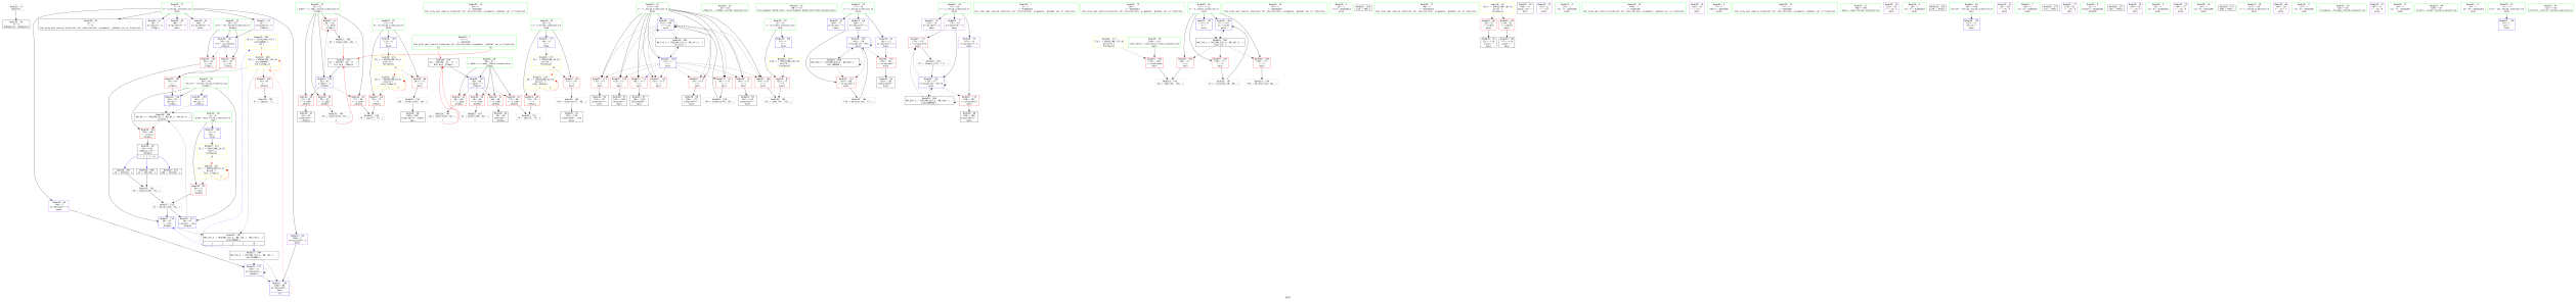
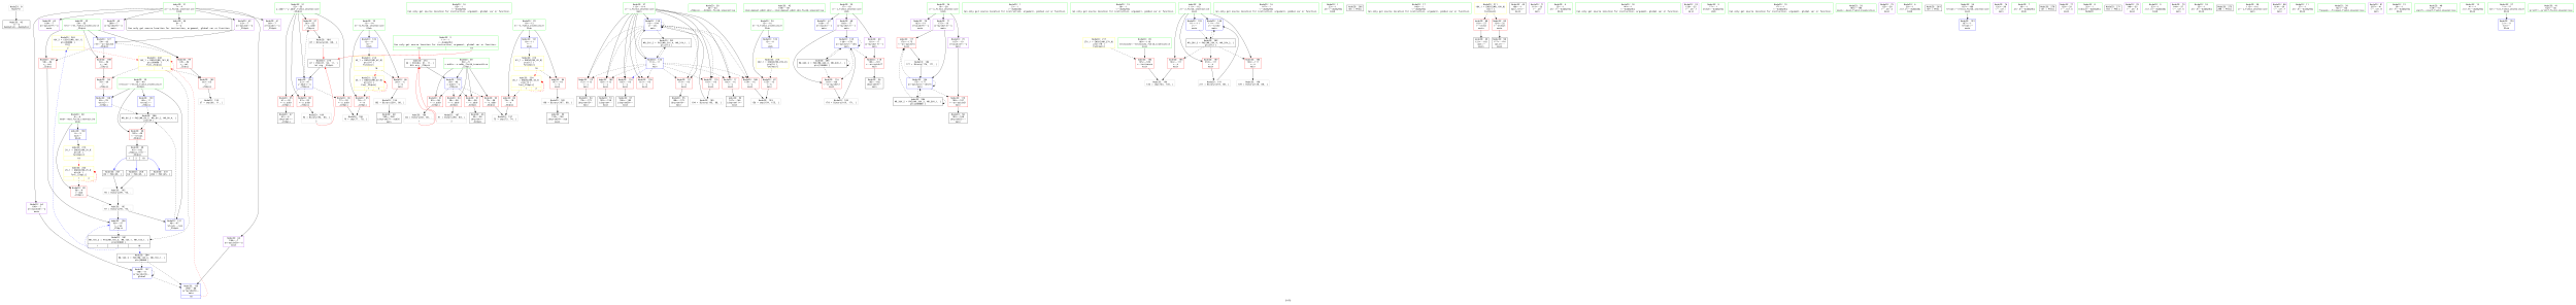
  digraph {
    fontname="Roboto Mono"
    label=SVFG
    node [color=green fontname="Roboto Mono" shape=record]
    edge [fontname="Roboto Mono" style=solid]
    n1 [color=grey label="{NodeID: 0\nNullPtr}"]
    n2 [color=black label="{NodeID: 43\n2\<--3\ndummyVal\<--dummyVal\n}"]
    n3 [color=yellow label="{NodeID: 263\n16V_3 = CSCHI(MR_16V_1)\npts\{90000 \}\nCS[]|{<s0>2}}" style=double]
    n4 [color=yellow label="{NodeID: 230\n16V_1 = ENCHI(MR_16V_0)\npts\{90000 \}\nFun[_Z2dpii]|{|<s3>1}}" style=double]
    n5 [color=red label="{NodeID: 102\n66\<--65\n\<--\n_Z2dpii\n}"]
    n6 [color=red label="{NodeID: 103\n70\<--69\n\<--\n_Z2dpii\n}"]
    n7 [color=black label="{NodeID: 201\nMR_16V_2 = PHI(MR_16V_5, MR_16V_1, MR_16V_1, )\npts\{90000 \}\n|{<s0>1|<s1>2|<s2>10}}"]
    n8 [color=grey label="{NodeID: 199\n67 = cmp(66, 11, )\n}"]
    n9 [color=blue label="{NodeID: 128\n48\<--70\nretval\<--\n_Z2dpii\n}"]
    n10 [color=blue label="{NodeID: 130\n98\<--97\n\<--rem\n_Z2dpii\n}"]
    n11 [color=black label="{NodeID: 204\nMR_16V_2 = PHI(MR_16V_6, MR_16V_1, )\npts\{90000 \}\n}"]
    n12 [color=red label="{NodeID: 97\n86\<--52\n\<--y.addr\n_Z2dpii\n}"]
    n13 [color=grey label="{NodeID: 188\n87 = Binary(86, 88, )\n|{<s0>1}}"]
    n14 [color=black label="{NodeID: 275\n47 = PHI(87, 93, 11, )\n1st arg _Z2dpii }"]
    n15 [color=blue label="{NodeID: 126\n52\<--47\ny.addr\<--y\n_Z2dpii\n}"]
    n16 [label="{NodeID: 14\n85\<--1\n\<--dummyObj\nCan only get source location for instruction, argument, global var or function.}"]
    n17 [color=grey label="{NodeID: 194\n202 = Binary(201, 88, )\n}"]
    n18 [color=black label="{NodeID: 60\n203\<--202\nidxprom27\<--sub26\nmain\n}"]
    n19 [color=red label="{NodeID: 111\n166\<--113\n\<--i\nmain\n}"]
    n20 [color=black label="{NodeID: 53\n167\<--166\nidxprom11\<--\nmain\n}"]
    n21 [label="{NodeID: 28\n43\<--44\n_Z2dpii\<--_Z2dpii_field_insensitive\n}"]
    n22 [color=blue label="{NodeID: 125\n50\<--46\nx.addr\<--x\n_Z2dpii\n}"]
    n23 [color=red label="{NodeID: 91\n58\<--50\n\<--x.addr\n_Z2dpii\n}"]
    n24 [color=red label="{NodeID: 92\n73\<--50\n\<--x.addr\n_Z2dpii\n}"]
    n25 [color=red label="{NodeID: 93\n83\<--50\n\<--x.addr\n_Z2dpii\n}"]
    n26 [color=red label="{NodeID: 94\n90\<--50\n\<--x.addr\n_Z2dpii\n}"]
    n27 [color=black label="{NodeID: 46\n59\<--58\nidxprom\<--\n_Z2dpii\n}"]
    n28 [color=grey label="{NodeID: 197\n75 = cmp(73, 74, )\n}"]
    n29 [color=grey label="{NodeID: 186\n84 = Binary(83, 85, )\n|{<s0>1}}"]
    n30 [color=grey label="{NodeID: 187\n91 = Binary(90, 88, )\n|{<s0>2}}"]
    n31 [color=black label="{NodeID: 274\n46 = PHI(84, 91, 11, )\n0th arg _Z2dpii }"]
    n32 [label="{NodeID: 42\n150\<--151\nllvm.memset.p0i8.i64\<--llvm.memset.p0i8.i64_field_insensitive\n}"]
    n33 [color=blue label="{NodeID: 139\n204\<--88\narrayidx28\<--\nmain\n|{<s0>10}}"]
    n34 [color=black label="{NodeID: 56\n183\<--182\nidxprom18\<--\nmain\n}"]
    n35 [color=purple label="{NodeID: 70\n163\<--19\narrayidx9\<--y\nmain\n}"]
    n36 [color=red label="{NodeID: 84\n197\<--10\n\<--n\nmain\n}"]
    n37 [color=grey label="{NodeID: 182\n198 = Binary(197, 88, )\n}"]
    n38 [color=black label="{NodeID: 59\n199\<--198\nidxprom24\<--sub\nmain\n}"]
    n39 [label="{NodeID: 1\n5\<--1\n\<--dummyObj\nCan only get source location for instruction, argument, global var or function.}"]
    n40 [color=red label="{NodeID: 98\n92\<--52\n\<--y.addr\n_Z2dpii\n}"]
    n41 [color=grey label="{NodeID: 189\n93 = Binary(92, 85, )\n|{<s0>2}}"]
    n42 [label="{NodeID: 15\n88\<--1\n\<--dummyObj\nCan only get source location for instruction, argument, global var or function.}"]
    n43 [color=grey label="{NodeID: 195\n156 = cmp(154, 155, )\n}"]
    n44 [color=red label="{NodeID: 112\n173\<--113\n\<--i\nmain\n}"]
    n45 [color=black label="{NodeID: 54\n174\<--173\nidxprom13\<--\nmain\n}"]
    n46 [label="{NodeID: 29\n48\<--49\nretval\<--retval_field_insensitive\n_Z2dpii\n}"]
    n47 [color=red label="{NodeID: 90\n102\<--48\n\<--retval\n_Z2dpii\n}"]
    n48 [color=blue label="{NodeID: 129\n48\<--11\nretval\<--\n_Z2dpii\n}"]
    n49 [color=blue label="{NodeID: 131\n48\<--97\nretval\<--rem\n_Z2dpii\n}"]
    n50 [color=black label="{NodeID: 48\n45\<--102\n_Z2dpii_ret\<--\n_Z2dpii\n|{<s0>1|<s1>2|<s2>10}}"]
    n51 [color=black label="{NodeID: 200\nMR_8V_3 = PHI(MR_8V_5, MR_8V_2, MR_8V_4, )\npts\{49 \}\n}"]
    n52 [color=black label="{NodeID: 267\n89 = PHI(45, )\n}"]
    n53 [color=black label="{NodeID: 268\n94 = PHI(45, )\n}"]
    n54 [color=black label="{NodeID: 272\n206 = PHI(45, )\n}"]
    n55 [color=red label="{NodeID: 95\n61\<--52\n\<--y.addr\n_Z2dpii\n}"]
    n56 [color=red label="{NodeID: 96\n77\<--52\n\<--y.addr\n_Z2dpii\n}"]
    n57 [color=black label="{NodeID: 47\n62\<--61\nidxprom1\<--\n_Z2dpii\n}"]
    n58 [color=grey label="{NodeID: 198\n79 = cmp(77, 78, )\n}"]
    n59 [color=yellow label="{NodeID: 223\n2V_1 = ENCHI(MR_2V_0)\npts\{6 \}\nFun[_Z2dpii]|{|<s1>1|<s2>2}}" style=double]
    n60 [color=red label="{NodeID: 82\n96\<--4\n\<--mod\n_Z2dpii\n}"]
    n61 [color=grey label="{NodeID: 193\n97 = Binary(95, 96, )\n}"]
    n62 [color=blue label="{NodeID: 140\n111\<--211\nz\<--inc32\nmain\n}"]
    n63 [color=black label="{NodeID: 202\nMR_29V_3 = PHI(MR_29V_4, MR_29V_2, )\npts\{112 \}\n}"]
    n64 [color=red label="{NodeID: 105\n134\<--111\n\<--z\nmain\n}"]
    n65 [color=red label="{NodeID: 106\n138\<--111\n\<--z\nmain\n}"]
    n66 [color=red label="{NodeID: 107\n210\<--111\n\<--z\nmain\n}"]
    n67 [color=grey label="{NodeID: 196\n136 = cmp(134, 135, )\n}"]
    n68 [color=grey label="{NodeID: 190\n139 = Binary(138, 88, )\n}"]
    n69 [color=grey label="{NodeID: 191\n211 = Binary(210, 88, )\n}"]
    n70 [color=black label="{NodeID: 57\n186\<--185\nidxprom20\<--\nmain\n}"]
    n71 [color=purple label="{NodeID: 71\n175\<--19\narrayidx14\<--y\nmain\n}"]
    n72 [color=red label="{NodeID: 117\n176\<--175\n\<--arrayidx14\nmain\n}"]
    n73 [color=blue label="{NodeID: 136\n175\<--177\narrayidx14\<--dec15\nmain\n}"]
    n74 [color=grey label="{NodeID: 184\n177 = Binary(176, 171, )\n}"]
    n75 [color=red label="{NodeID: 119\n188\<--187\n\<--arrayidx21\nmain\n}"]
    n76 [color=black label="{NodeID: 206\nMR_36V_2 = PHI(MR_36V_3, MR_36V_1, )\npts\{200000 \}\n}"]
    n77 [color=black label="{NodeID: 58\n189\<--188\nidxprom22\<--\nmain\n}"]
    n78 [color=red label="{NodeID: 85\n78\<--13\n\<--m\n_Z2dpii\n}"]
    n79 [label="{NodeID: 2\n11\<--1\n\<--dummyObj\nCan only get source location for instruction, argument, global var or function.|{<s0>10|<s1>10}}"]
+   n80 [color=red label="{NodeID: 99\n65\<--54\n\<--ret\n_Z2dpii\n}"]
    n81 [label="{NodeID: 16\n147\<--1\n\<--dummyObj\nCan only get source location for instruction, argument, global var or function.}"]
    n82 [color=red label="{NodeID: 113\n179\<--113\n\<--i\nmain\n}"]
    n83 [color=black label="{NodeID: 55\n180\<--179\nidxprom16\<--\nmain\n}"]
    n84 [label="{NodeID: 30\n50\<--51\nx.addr\<--x.addr_field_insensitive\n_Z2dpii\n}"]
    n85 [color=blue label="{NodeID: 127\n54\<--63\nret\<--arrayidx2\n_Z2dpii\n}"]
    n86 [color=red label="{NodeID: 100\n69\<--54\n\<--ret\n_Z2dpii\n}"]
    n87 [color=red label="{NodeID: 101\n98\<--54\n\<--ret\n_Z2dpii\n}"]
    n88 [color=black label="{NodeID: 44\n8\<--7\n\<--a\nCan only get source location for instruction, argument, global var or function.}"]
    n89 [color=yellow label="{NodeID: 224\n4V_1 = ENCHI(MR_4V_0)\npts\{12 \}\nFun[_Z2dpii]|{|<s1>1|<s2>2}}" style=double]
    n90 [color=red label="{NodeID: 83\n74\<--10\n\<--n\n_Z2dpii\n}"]
    n91 [color=purple label="{NodeID: 72\n187\<--19\narrayidx21\<--y\nmain\n}"]
    n92 [color=red label="{NodeID: 86\n201\<--13\n\<--m\nmain\n}"]
    n93 [label="{NodeID: 3\n23\<--1\n.str\<--dummyObj\nGlob }"]
    n94 [color=black label="{NodeID: 266\n145 = PHI()\n}"]
    n95 [color=grey label="{NodeID: 183\n170 = Binary(169, 171, )\n}"]
    n96 [color=blue label="{NodeID: 135\n168\<--170\narrayidx12\<--dec\nmain\n}"]
    n97 [color=red label="{NodeID: 116\n169\<--168\n\<--arrayidx12\nmain\n}"]
    n98 [color=red label="{NodeID: 118\n182\<--181\n\<--arrayidx17\nmain\n}"]
    n99 [color=black label="{NodeID: 205\nMR_34V_2 = PHI(MR_34V_3, MR_34V_1, )\npts\{180000 \}\n}"]
    n100 [label="{NodeID: 17\n148\<--1\n\<--dummyObj\nCan only get source location for instruction, argument, global var or function.}"]
    n101 [color=red label="{NodeID: 114\n185\<--113\n\<--i\nmain\n}"]
    n102 [label="{NodeID: 31\n52\<--53\ny.addr\<--y.addr_field_insensitive\n_Z2dpii\n}"]
    n103 [color=yellow label="{NodeID: 211\n18V_1 = ENCHI(MR_18V_0)\npts\{1 \}\nFun[main]}" style=double]
    n104 [color=red label="{NodeID: 88\n118\<--27\n\<--stdin\nmain\n}"]
    n105 [color=red label="{NodeID: 89\n124\<--32\n\<--stdout\nmain\n}"]
    n106 [color=black label="{NodeID: 49\n121\<--118\ncall\<--\nmain\n}"]
    n107 [color=black label="{NodeID: 50\n127\<--124\ncall1\<--\nmain\n}"]
    n108 [color=black label="{NodeID: 45\n106\<--11\nmain_ret\<--\nmain\n}"]
    n109 [color=yellow label="{NodeID: 225\n6V_1 = ENCHI(MR_6V_0)\npts\{14 \}\nFun[_Z2dpii]|{|<s1>1|<s2>2}}" style=double]
    n110 [color=purple label="{NodeID: 73\n119\<--23\n\<--.str\nmain\n}"]
    n111 [color=red label="{NodeID: 87\n155\<--15\n\<--k\nmain\n}"]
    n112 [label="{NodeID: 4\n25\<--1\n.str.1\<--dummyObj\nGlob }"]
    n113 [color=grey label="{NodeID: 192\n95 = Binary(89, 94, )\n}"]
    n114 [label="{NodeID: 18\n149\<--1\n\<--dummyObj\nCan only get source location for instruction, argument, global var or function.}"]
    n115 [color=red label="{NodeID: 115\n193\<--113\n\<--i\nmain\n}"]
    n116 [color=grey label="{NodeID: 185\n194 = Binary(193, 88, )\n}"]
    n117 [color=blue label="{NodeID: 138\n113\<--194\ni\<--inc\nmain\n}"]
    n118 [color=black label="{NodeID: 203\nMR_31V_2 = PHI(MR_31V_4, MR_31V_1, )\npts\{114 \}\n}"]
    n119 [color=red label="{NodeID: 108\n154\<--113\n\<--i\nmain\n}"]
    n120 [color=red label="{NodeID: 109\n158\<--113\n\<--i\nmain\n}"]
    n121 [color=red label="{NodeID: 110\n161\<--113\n\<--i\nmain\n}"]
    n122 [label="{NodeID: 32\n54\<--55\nret\<--ret_field_insensitive\n_Z2dpii\n}"]
    n123 [color=yellow label="{NodeID: 212\n2V_1 = ENCHI(MR_2V_0)\npts\{6 \}\nFun[main]|{<s0>10}}" style=double]
    n124 [color=purple label="{NodeID: 74\n120\<--25\n\<--.str.1\nmain\n}"]
    n125 [label="{NodeID: 5\n27\<--1\nstdin\<--dummyObj\nGlob }"]
    n126 [color=blue label="{NodeID: 134\n113\<--11\ni\<--\nmain\n}"]
    n127 [color=black label="{NodeID: 51\n159\<--158\nidxprom\<--\nmain\n}"]
    n128 [label="{NodeID: 19\n171\<--1\n\<--dummyObj\nCan only get source location for instruction, argument, global var or function.}"]
    n129 [label="{NodeID: 33\n104\<--105\nmain\<--main_field_insensitive\n}"]
    n130 [color=yellow label="{NodeID: 213\n4V_1 = ENCHI(MR_4V_0)\npts\{12 \}\nFun[main]|{|<s1>10}}" style=double]
    n131 [color=blue label="{NodeID: 137\n190\<--11\narrayidx23\<--\nglobal\n}"]
    n132 [color=purple label="{NodeID: 61\n60\<--7\narrayidx\<--a\n_Z2dpii\n}"]
    n133 [color=purple label="{NodeID: 75\n125\<--28\n\<--.str.2\nmain\n}"]
    n134 [label="{NodeID: 6\n28\<--1\n.str.2\<--dummyObj\nGlob }"]
    n135 [color=black label="{NodeID: 269\n129 = PHI()\n}"]
    n136 [label="{NodeID: 20\n4\<--6\nmod\<--mod_field_insensitive\nGlob }"]
    n137 [color=blue label="{NodeID: 120\n4\<--5\nmod\<--\nGlob }"]
    n138 [label="{NodeID: 34\n107\<--108\nretval\<--retval_field_insensitive\nmain\n}"]
    n139 [color=blue label="{NodeID: 132\n107\<--11\nretval\<--\nmain\n}"]
    n140 [color=yellow label="{NodeID: 214\n6V_1 = ENCHI(MR_6V_0)\npts\{14 \}\nFun[main]|{|<s1>10}}" style=double]
    n141 [color=purple label="{NodeID: 62\n63\<--7\narrayidx2\<--a\n_Z2dpii\n}"]
    n142 [color=purple label="{NodeID: 76\n126\<--30\n\<--.str.3\nmain\n}"]
    n143 [label="{NodeID: 7\n30\<--1\n.str.3\<--dummyObj\nGlob }"]
    n144 [color=black label="{NodeID: 270\n141 = PHI()\n}"]
    n145 [color=red label="{NodeID: 104\n135\<--109\n\<--testcases\nmain\n}"]
    n146 [label="{NodeID: 21\n7\<--9\na\<--a_field_insensitive\nGlob }"]
    n147 [color=purple label="{NodeID: 63\n184\<--7\narrayidx19\<--a\nmain\n}"]
    n148 [color=purple label="{NodeID: 64\n190\<--7\narrayidx23\<--a\nmain\n}"]
    n149 [color=purple label="{NodeID: 65\n200\<--7\narrayidx25\<--a\nmain\n}"]
    n150 [color=purple label="{NodeID: 66\n204\<--7\narrayidx28\<--a\nmain\n}"]
    n151 [label="{NodeID: 35\n109\<--110\ntestcases\<--testcases_field_insensitive\nmain\n}"]
    n152 [color=yellow label="{NodeID: 215\n23V_1 = ENCHI(MR_23V_0)\npts\{16 \}\nFun[main]}" style=double]
    n153 [color=purple label="{NodeID: 77\n128\<--33\n\<--.str.4\nmain\n}"]
    n154 [label="{NodeID: 8\n32\<--1\nstdout\<--dummyObj\nNodeID }"]
    n155 [color=black label="{NodeID: 271\n165 = PHI()\n}"]
    n156 [label="{NodeID: 22\n10\<--12\nn\<--n_field_insensitive\nGlob }"]
    n157 [color=blue label="{NodeID: 121\n10\<--11\nn\<--\nGlob }"]
    n158 [label="{NodeID: 36\n111\<--112\nz\<--z_field_insensitive\nmain\n}"]
    n159 [color=blue label="{NodeID: 133\n111\<--11\nz\<--\nmain\n}"]
    n160 [color=purple label="{NodeID: 78\n140\<--35\n\<--.str.5\nmain\n}"]
    n161 [label="{NodeID: 9\n33\<--1\n.str.4\<--dummyObj\nGlob }"]
    n162 [label="{NodeID: 23\n13\<--14\nm\<--m_field_insensitive\nGlob }"]
    n163 [color=blue label="{NodeID: 122\n13\<--11\nm\<--\nGlob }"]
    n164 [label="{NodeID: 37\n113\<--114\ni\<--i_field_insensitive\nmain\n}"]
    n165 [color=yellow label="{NodeID: 217\n27V_1 = ENCHI(MR_27V_0)\npts\{110 \}\nFun[main]}" style=double]
    n166 [color=purple label="{NodeID: 79\n144\<--37\n\<--.str.6\nmain\n}"]
    n167 [label="{NodeID: 10\n35\<--1\n.str.5\<--dummyObj\nGlob }"]
    n168 [color=black label="{NodeID: 273\n208 = PHI()\n}"]
    n169 [label="{NodeID: 24\n15\<--16\nk\<--k_field_insensitive\nGlob }"]
    n170 [color=blue label="{NodeID: 123\n15\<--11\nk\<--\nGlob }"]
    n171 [label="{NodeID: 38\n115\<--116\nj\<--j_field_insensitive\nmain\n}"]
    n172 [color=purple label="{NodeID: 80\n164\<--39\n\<--.str.7\nmain\n}"]
    n173 [label="{NodeID: 11\n37\<--1\n.str.6\<--dummyObj\nGlob }"]
    n174 [label="{NodeID: 25\n17\<--18\nx\<--x_field_insensitive\nGlob }"]
    n175 [color=blue label="{NodeID: 67\n160\<--17\narrayidx\<--x\nmain\n}"]
    n176 [color=purple label="{NodeID: 68\n168\<--17\narrayidx12\<--x\nmain\n}"]
    n177 [color=purple label="{NodeID: 69\n181\<--17\narrayidx17\<--x\nmain\n}"]
    n178 [label="{NodeID: 39\n122\<--123\nfreopen\<--freopen_field_insensitive\n}"]
    n179 [color=purple label="{NodeID: 81\n207\<--41\n\<--.str.8\nmain\n}"]
    n180 [label="{NodeID: 12\n39\<--1\n.str.7\<--dummyObj\nGlob }"]
    n181 [label="{NodeID: 26\n19\<--20\ny\<--y_field_insensitive\nGlob }"]
    n182 [label="{NodeID: 40\n130\<--131\nscanf\<--scanf_field_insensitive\n}"]
    n183 [label="{NodeID: 13\n41\<--1\n.str.8\<--dummyObj\nGlob }"]
    n184 [label="{NodeID: 27\n21\<--22\ntot\<--tot_field_insensitive\nGlob }"]
    n185 [color=blue label="{NodeID: 124\n21\<--11\ntot\<--\nGlob }"]
    n186 [label="{NodeID: 41\n142\<--143\nprintf\<--printf_field_insensitive\n}"]
    n1 -> n2
    n3 -> n4 [color=red style=dashed tailport=s0]
    n4 -> n4 [color=red style=dashed tailport=s3]
    n4 -> n5 [style=dashed]
    n4 -> n6 [style=dashed]
    n4 -> n7 [style=dashed]
    n5 -> n8
    n6 -> n9
    n7 -> n3 [color=blue style=dashed tailport=s0]
    n7 -> n10 [color=blue style=dashed tailport=s1]
    n7 -> n11 [color=blue style=dashed tailport=s2]
    n9 -> n51 [style=dashed]
    n10 -> n7 [style=dashed]
    n11 -> n33 [style=dashed]
    n11 -> n131 [style=dashed]
    n12 -> n13
    n13 -> n14 [color=red tailport=s0]
    n14 -> n15
    n15 -> n12 [style=dashed]
    n15 -> n40 [style=dashed]
    n15 -> n55 [style=dashed]
    n15 -> n56 [style=dashed]
    n17 -> n18
    n19 -> n20
    n22 -> n23 [style=dashed]
    n22 -> n24 [style=dashed]
    n22 -> n25 [style=dashed]
    n22 -> n26 [style=dashed]
    n23 -> n27
    n24 -> n28
    n25 -> n29
    n26 -> n30
    n29 -> n31 [color=red tailport=s0]
    n30 -> n31 [color=red tailport=s0]
    n31 -> n22
    n33 -> n4 [color=red style=dashed tailport=s0]
    n36 -> n37
    n37 -> n38
    n40 -> n41
    n41 -> n14 [color=red tailport=s0]
    n44 -> n45
    n46 -> n9
    n46 -> n47
    n46 -> n48
    n46 -> n49
    n47 -> n50
    n48 -> n51 [style=dashed]
    n49 -> n51 [style=dashed]
    n50 -> n52 [color=blue tailport=s0]
    n50 -> n53 [color=blue tailport=s1]
    n50 -> n54 [color=blue tailport=s2]
    n51 -> n47 [style=dashed]
    n52 -> n113
    n53 -> n113
    n55 -> n57
    n56 -> n58
    n59 -> n59 [color=red style=dashed tailport=s1]
    n59 -> n59 [color=red style=dashed tailport=s2]
    n59 -> n60 [style=dashed]
    n60 -> n61
    n61 -> n10
    n61 -> n49
    n62 -> n63 [style=dashed]
    n63 -> n62 [style=dashed]
    n63 -> n64 [style=dashed]
    n63 -> n65 [style=dashed]
    n63 -> n66 [style=dashed]
    n64 -> n67
    n65 -> n68
    n66 -> n69
    n69 -> n62
    n71 -> n72
    n71 -> n73
    n72 -> n74
    n73 -> n72 [style=dashed]
    n73 -> n73 [style=dashed]
    n73 -> n75 [style=dashed]
    n73 -> n76 [style=dashed]
    n74 -> n73
    n75 -> n77
    n76 -> n72 [style=dashed]
    n76 -> n73 [style=dashed]
    n76 -> n76 [style=dashed]
    n78 -> n58
    n79 -> n14 [color=red tailport=s1]
    n79 -> n31 [color=red tailport=s0]
+   n80 -> n5
    n82 -> n83
    n84 -> n22
    n84 -> n23
    n84 -> n24
    n84 -> n25
    n84 -> n26
+   n85 -> n80 [style=dashed]
    n85 -> n86 [style=dashed]
    n85 -> n87 [style=dashed]
    n86 -> n6
    n87 -> n10
    n89 -> n89 [color=red style=dashed tailport=s1]
    n89 -> n89 [color=red style=dashed tailport=s2]
    n89 -> n90 [style=dashed]
    n90 -> n28
    n91 -> n75
    n92 -> n17
    n95 -> n96
    n96 -> n96 [style=dashed]
    n96 -> n97 [style=dashed]
    n96 -> n98 [style=dashed]
    n96 -> n99 [style=dashed]
    n97 -> n95
    n98 -> n34
    n99 -> n96 [style=dashed]
    n99 -> n97 [style=dashed]
    n99 -> n99 [style=dashed]
    n101 -> n70
    n102 -> n12
    n102 -> n15
    n102 -> n40
    n102 -> n55
    n102 -> n56
    n103 -> n104 [style=dashed]
    n103 -> n105 [style=dashed]
    n104 -> n106
    n105 -> n107
    n109 -> n78 [style=dashed]
    n109 -> n109 [color=red style=dashed tailport=s1]
    n109 -> n109 [color=red style=dashed tailport=s2]
    n111 -> n43
    n113 -> n61
    n115 -> n116
    n116 -> n117
    n117 -> n19 [style=dashed]
    n117 -> n44 [style=dashed]
    n117 -> n82 [style=dashed]
    n117 -> n101 [style=dashed]
    n117 -> n115 [style=dashed]
    n117 -> n117 [style=dashed]
    n117 -> n118 [style=dashed]
    n117 -> n119 [style=dashed]
    n117 -> n120 [style=dashed]
    n117 -> n121 [style=dashed]
    n118 -> n126 [style=dashed]
    n119 -> n43
    n120 -> n127
+   n122 -> n80
    n122 -> n85
    n122 -> n86
    n122 -> n87
    n123 -> n59 [color=red style=dashed tailport=s0]
    n126 -> n19 [style=dashed]
    n126 -> n44 [style=dashed]
    n126 -> n82 [style=dashed]
    n126 -> n101 [color=blue style=dashed]
    n126 -> n115 [style=dashed]
    n126 -> n117 [style=dashed]
    n126 -> n118 [style=dashed]
    n126 -> n119 [style=dashed]
    n126 -> n120 [style=dashed]
    n126 -> n121 [style=dashed]
    n130 -> n36 [style=dashed]
    n130 -> n89 [color=red style=dashed tailport=s1]
    n131 -> n33 [style=dashed]
    n131 -> n131 [style=dashed]
    n136 -> n60
    n136 -> n137
    n137 -> n123
    n138 -> n139
    n140 -> n92 [style=dashed]
    n140 -> n109 [color=red style=dashed tailport=s1]
    n141 -> n85
    n145 -> n67
    n146 -> n88
    n146 -> n132
    n146 -> n141
    n146 -> n147
    n146 -> n148
    n146 -> n149
    n146 -> n150
    n148 -> n131
    n150 -> n33
    n151 -> n145
    n152 -> n111 [style=dashed]
    n156 -> n36
    n156 -> n90
    n156 -> n157
    n157 -> n130 [style=dashed]
    n158 -> n62
    n158 -> n64
    n158 -> n65
    n158 -> n66
    n158 -> n159
    n159 -> n63 [style=dashed]
    n162 -> n78
    n162 -> n92
    n162 -> n163
    n163 -> n140 [style=dashed]
    n164 -> n19
    n164 -> n44
    n164 -> n82
    n164 -> n101
    n164 -> n115
    n164 -> n117
    n164 -> n119
    n164 -> n120
    n164 -> n121
    n164 -> n126
    n165 -> n145 [style=dashed]
    n169 -> n111
    n169 -> n170
    n170 -> n152 [style=dashed]
    n174 -> n175
    n174 -> n176
    n174 -> n177
    n176 -> n96
    n176 -> n97
    n177 -> n98
    n181 -> n35
    n181 -> n71
    n181 -> n91
    n184 -> n185
  }
